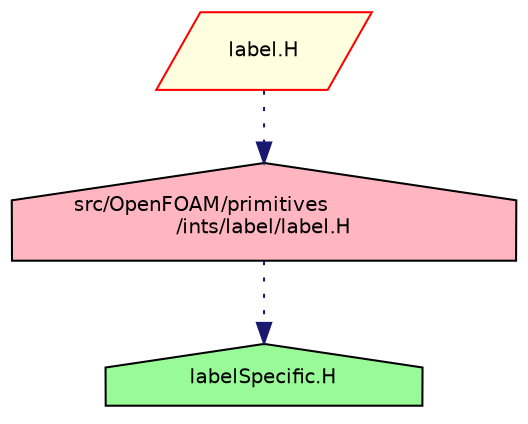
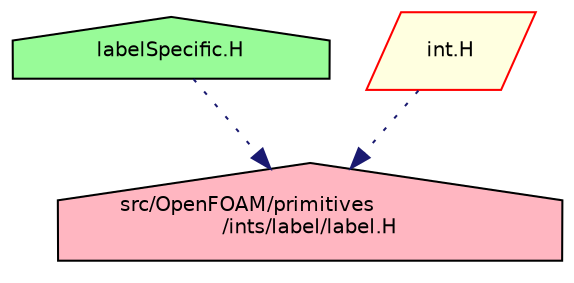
  digraph {
    node [color=black fontname=Helvetica fontsize=10 shape=house style=filled]
    edge [color=midnightblue fontname=Helvetica fontsize=10 labelfontname=Helvetica labelfontsize=10 style=dotted]
    n1 [fillcolor=lightpink fontcolor=black height=0.2 label="src/OpenFOAM/primitives\l/ints/label/label.H" width=0.4]
    n2 [fillcolor=palegreen height=0.2 label="labelSpecific.H" width=0.4]
-   n3 [color=red fillcolor=lightyellow height=0.2 label="label.H" shape=parallelogram width=0.4]
-   n1 -> n2
+   n3 [color=red fillcolor=lightyellow height=0.2 label="int.H" shape=parallelogram width=0.4]
+   n2 -> n1
    n3 -> n1
  }
